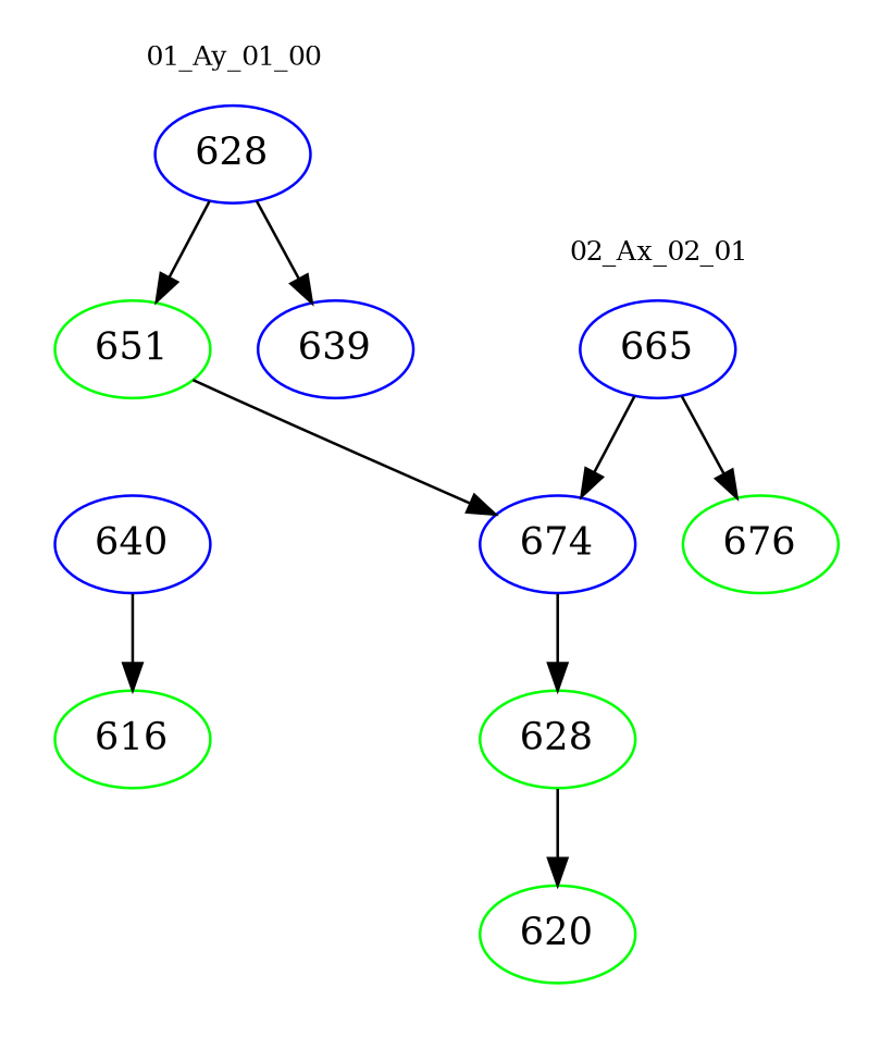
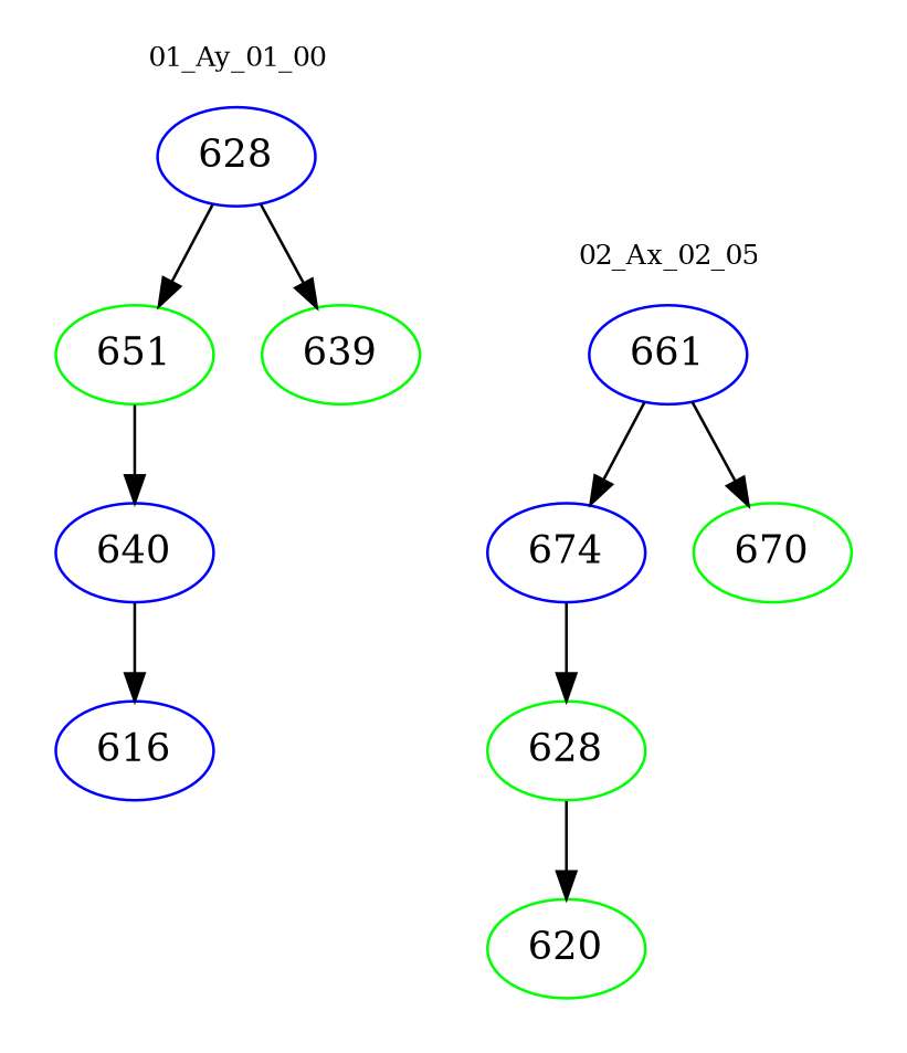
  digraph {
    node [color=green]
    edge [color=black]
    n1 [color=blue label=628]
    n2 [label=651]
-   n3 [color=blue label=639]
+   n3 [label=639]
    n4 [color=blue label=640]
-   n5 [label=616]
-   n6 [color=blue label=665]
+   n5 [color=blue label=616]
+   n6 [color=blue label=661]
    n7 [color=blue label=674]
-   n8 [label=676]
+   n8 [label=670]
    n9 [label=628]
    n10 [label=620]
    subgraph cluster_1 {
      color=white
      fontsize=10
      label="01_Ay_01_00"
      n1
      n2
      n3
      n4
      n5
    }
    subgraph cluster_2 {
      color=white
      fontsize=10
-     label="02_Ax_02_01"
+     label="02_Ax_02_05"
      n6
      n7
      n8
      n9
      n10
    }
    n1 -> n2
    n1 -> n3
-   n2 -> n7
+   n2 -> n4
    n4 -> n5
    n6 -> n7
    n6 -> n8
    n7 -> n9
    n9 -> n10
  }
